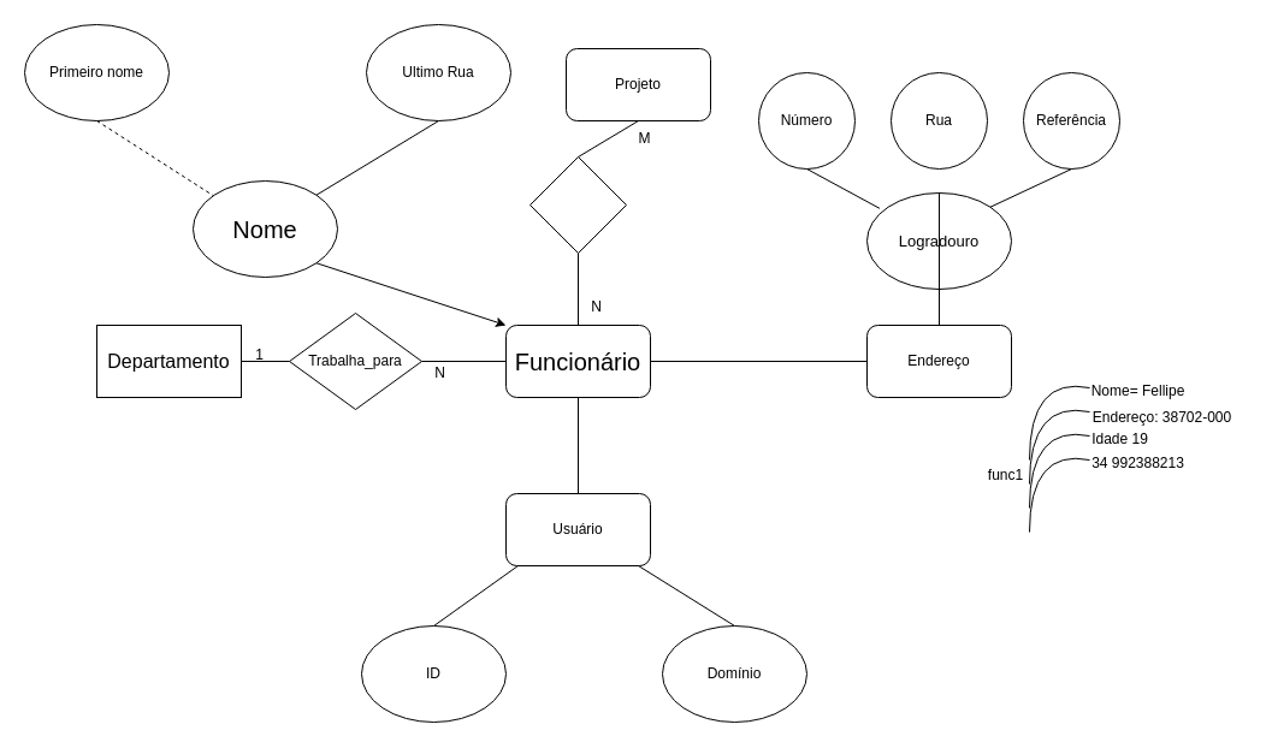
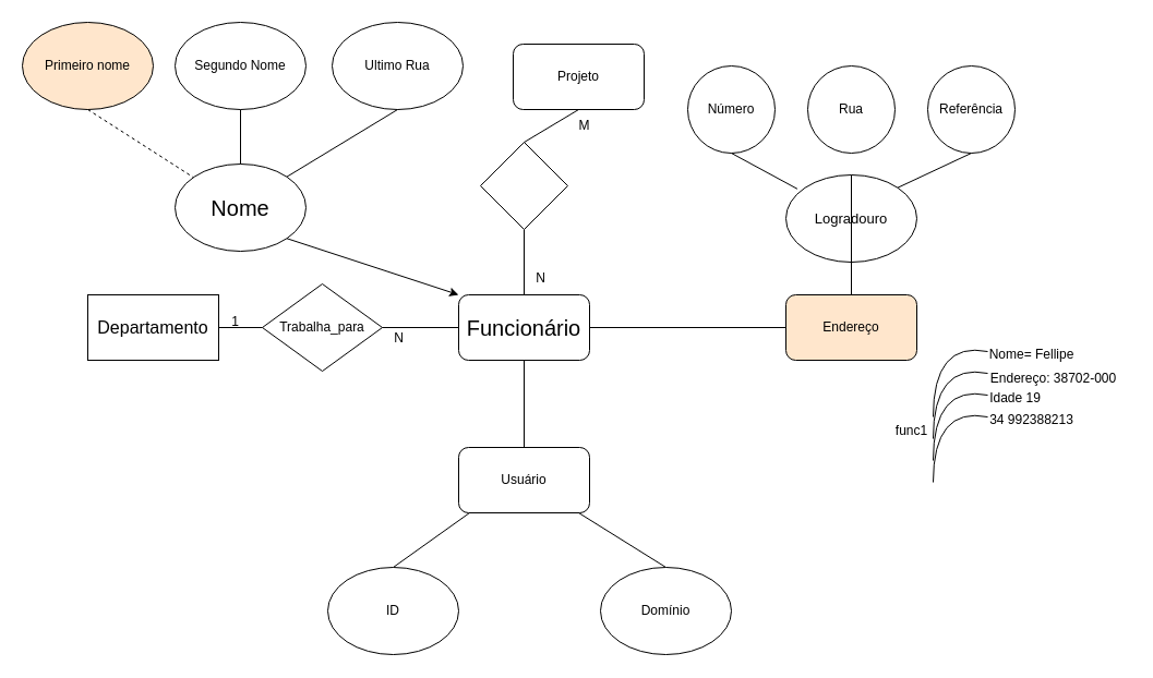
  <mxCell id="0" />
  <mxCell id="1" parent="0" />
  <mxCell id="2" value="&lt;font style=&quot;font-size: 20px;&quot;&gt;Funcionário&lt;/font&gt;" style="rounded=1;whiteSpace=wrap;html=1;" vertex="1" parent="1"><mxGeometry x="420" y="270" width="120" height="60" as="geometry" /></mxCell>
  <mxCell id="3" value="&lt;font style=&quot;font-size: 20px;&quot;&gt;Nome&lt;/font&gt;" style="ellipse;whiteSpace=wrap;html=1;" vertex="1" parent="1"><mxGeometry x="160" y="150" width="120" height="80" as="geometry" /></mxCell>
+ <mxCell id="4" value="Segundo Nome" style="ellipse;whiteSpace=wrap;html=1;" vertex="1" parent="1"><mxGeometry x="160" y="20" width="120" height="80" as="geometry" /></mxCell>
  <mxCell id="5" value="Ultimo Rua" style="ellipse;whiteSpace=wrap;html=1;" vertex="1" parent="1"><mxGeometry x="304" y="20" width="120" height="80" as="geometry" /></mxCell>
- <mxCell id="6" value="Primeiro nome" style="ellipse;whiteSpace=wrap;html=1;" vertex="1" parent="1"><mxGeometry x="20" y="20" width="120" height="80" as="geometry" /></mxCell>
+ <mxCell id="6" value="Primeiro nome" style="ellipse;whiteSpace=wrap;html=1;fillColor=#ffe6cc;" vertex="1" parent="1"><mxGeometry x="20" y="20" width="120" height="80" as="geometry" /></mxCell>
  <mxCell id="7" value="" style="endArrow=none;html=1;exitX=0.5;exitY=1;exitDx=0;exitDy=0;dashed=1;" edge="1" parent="1" source="6" target="3"><mxGeometry width="50" height="50" relative="1" as="geometry"><mxPoint x="140" y="200" as="sourcePoint" /><mxPoint x="190" y="150" as="targetPoint" /></mxGeometry></mxCell>
+ <mxCell id="8" value="" style="endArrow=none;html=1;exitX=0.5;exitY=1;exitDx=0;exitDy=0;entryX=0.5;entryY=0;entryDx=0;entryDy=0;" edge="1" parent="1" source="4" target="3"><mxGeometry width="50" height="50" relative="1" as="geometry"><mxPoint x="140" y="200" as="sourcePoint" /><mxPoint x="220" y="140" as="targetPoint" /></mxGeometry></mxCell>
  <mxCell id="9" value="" style="endArrow=none;html=1;entryX=0.5;entryY=1;entryDx=0;entryDy=0;exitX=1;exitY=0;exitDx=0;exitDy=0;" edge="1" parent="1" source="3" target="5"><mxGeometry width="50" height="50" relative="1" as="geometry"><mxPoint x="270" y="160" as="sourcePoint" /><mxPoint x="320" y="110" as="targetPoint" /></mxGeometry></mxCell>
  <mxCell id="10" value="&lt;span style=&quot;font-size: 13px;&quot;&gt;Logradouro&lt;/span&gt;" style="ellipse;whiteSpace=wrap;html=1;" vertex="1" parent="1"><mxGeometry x="720" y="160" width="120" height="80" as="geometry" /></mxCell>
  <mxCell id="11" value="" style="endArrow=none;html=1;exitX=1;exitY=0.5;exitDx=0;exitDy=0;" edge="1" parent="1" source="2" target="18"><mxGeometry width="50" height="50" relative="1" as="geometry"><mxPoint x="530" y="270" as="sourcePoint" /><mxPoint x="580" y="240" as="targetPoint" /></mxGeometry></mxCell>
  <mxCell id="12" value="Referência" style="ellipse;whiteSpace=wrap;html=1;aspect=fixed;" vertex="1" parent="1"><mxGeometry x="850" y="60" width="80" height="80" as="geometry" /></mxCell>
  <mxCell id="13" value="Rua" style="ellipse;whiteSpace=wrap;html=1;aspect=fixed;" vertex="1" parent="1"><mxGeometry x="740" y="60" width="80" height="80" as="geometry" /></mxCell>
  <mxCell id="14" value="Número" style="ellipse;whiteSpace=wrap;html=1;aspect=fixed;" vertex="1" parent="1"><mxGeometry x="630" y="60" width="80" height="80" as="geometry" /></mxCell>
  <mxCell id="15" value="" style="endArrow=none;html=1;exitX=0.5;exitY=1;exitDx=0;exitDy=0;entryX=0.087;entryY=0.16;entryDx=0;entryDy=0;entryPerimeter=0;" edge="1" parent="1" source="14" target="10"><mxGeometry width="50" height="50" relative="1" as="geometry"><mxPoint x="580" y="270" as="sourcePoint" /><mxPoint x="630" y="220" as="targetPoint" /></mxGeometry></mxCell>
  <mxCell id="16" value="" style="endArrow=none;html=1;exitX=0.5;exitY=0;exitDx=0;exitDy=0;" edge="1" parent="1" source="10" target="18"><mxGeometry width="50" height="50" relative="1" as="geometry"><mxPoint x="580" y="270" as="sourcePoint" /><mxPoint x="630" y="220" as="targetPoint" /></mxGeometry></mxCell>
  <mxCell id="17" value="" style="endArrow=none;html=1;entryX=0.5;entryY=1;entryDx=0;entryDy=0;exitX=1;exitY=0;exitDx=0;exitDy=0;" edge="1" parent="1" source="10" target="12"><mxGeometry width="50" height="50" relative="1" as="geometry"><mxPoint x="580" y="270" as="sourcePoint" /><mxPoint x="630" y="220" as="targetPoint" /></mxGeometry></mxCell>
- <mxCell id="18" value="Endereço" style="rounded=1;whiteSpace=wrap;html=1;" vertex="1" parent="1"><mxGeometry x="720" y="270" width="120" height="60" as="geometry" /></mxCell>
+ <mxCell id="18" value="Endereço" style="rounded=1;whiteSpace=wrap;html=1;fillColor=#ffe6cc;" vertex="1" parent="1"><mxGeometry x="720" y="270" width="120" height="60" as="geometry" /></mxCell>
  <mxCell id="19" value="" style="endArrow=none;html=1;entryX=0.5;entryY=1;entryDx=0;entryDy=0;" edge="1" parent="1" target="10"><mxGeometry width="50" height="50" relative="1" as="geometry"><mxPoint x="780" y="270" as="sourcePoint" /><mxPoint x="820" y="260" as="targetPoint" /></mxGeometry></mxCell>
  <mxCell id="20" value="func1" style="text;html=1;align=center;verticalAlign=middle;resizable=0;points=[];autosize=1;strokeColor=none;fillColor=none;" vertex="1" parent="1"><mxGeometry x="810" y="380" width="50" height="30" as="geometry" /></mxCell>
  <mxCell id="21" value="" style="endArrow=none;html=1;rounded=0;curved=1;" edge="1" parent="1"><mxGeometry width="50" height="50" relative="1" as="geometry"><mxPoint x="855" y="382" as="sourcePoint" /><mxPoint x="905" y="322" as="targetPoint" /><Array as="points"><mxPoint x="855" y="312" /></Array></mxGeometry></mxCell>
  <mxCell id="22" value="" style="endArrow=none;html=1;rounded=0;curved=1;" edge="1" parent="1"><mxGeometry width="50" height="50" relative="1" as="geometry"><mxPoint x="855" y="402" as="sourcePoint" /><mxPoint x="905" y="342" as="targetPoint" /><Array as="points"><mxPoint x="855" y="332" /></Array></mxGeometry></mxCell>
  <mxCell id="23" value="Nome= Fellipe" style="text;html=1;align=center;verticalAlign=middle;resizable=0;points=[];autosize=1;strokeColor=none;fillColor=none;" vertex="1" parent="1"><mxGeometry x="895" y="310" width="100" height="30" as="geometry" /></mxCell>
  <mxCell id="24" value="Endereço: 38702-000" style="text;html=1;align=center;verticalAlign=middle;resizable=0;points=[];autosize=1;strokeColor=none;fillColor=none;" vertex="1" parent="1"><mxGeometry x="895" y="332" width="140" height="30" as="geometry" /></mxCell>
  <mxCell id="25" value="" style="endArrow=none;html=1;rounded=0;curved=1;" edge="1" parent="1"><mxGeometry width="50" height="50" relative="1" as="geometry"><mxPoint x="855" y="422" as="sourcePoint" /><mxPoint x="905" y="362" as="targetPoint" /><Array as="points"><mxPoint x="855" y="352" /></Array></mxGeometry></mxCell>
  <mxCell id="26" value="" style="endArrow=none;html=1;rounded=0;curved=1;" edge="1" parent="1"><mxGeometry width="50" height="50" relative="1" as="geometry"><mxPoint x="855" y="442" as="sourcePoint" /><mxPoint x="905" y="382" as="targetPoint" /><Array as="points"><mxPoint x="855" y="372" /></Array></mxGeometry></mxCell>
  <mxCell id="27" value="Idade 19" style="text;html=1;align=center;verticalAlign=middle;resizable=0;points=[];autosize=1;strokeColor=none;fillColor=none;" vertex="1" parent="1"><mxGeometry x="895" y="350" width="70" height="30" as="geometry" /></mxCell>
  <mxCell id="28" value="34 992388213" style="text;html=1;align=center;verticalAlign=middle;resizable=0;points=[];autosize=1;strokeColor=none;fillColor=none;" vertex="1" parent="1"><mxGeometry x="895" y="370" width="100" height="30" as="geometry" /></mxCell>
  <mxCell id="29" value="Departamento" style="whiteSpace=wrap;html=1;fontSize=16;" vertex="1" parent="1"><mxGeometry x="80" y="270" width="120" height="60" as="geometry" /></mxCell>
  <mxCell id="30" value="Trabalha_para" style="rhombus;whiteSpace=wrap;html=1;" vertex="1" parent="1"><mxGeometry x="240" y="260" width="110" height="80" as="geometry" /></mxCell>
  <mxCell id="31" value="" style="endArrow=none;html=1;entryX=0;entryY=0.5;entryDx=0;entryDy=0;exitX=1;exitY=0.5;exitDx=0;exitDy=0;" edge="1" parent="1" source="30" target="2"><mxGeometry width="50" height="50" relative="1" as="geometry"><mxPoint x="310" y="220" as="sourcePoint" /><mxPoint x="360" y="170" as="targetPoint" /></mxGeometry></mxCell>
  <mxCell id="32" value="" style="endArrow=none;html=1;exitX=1;exitY=0.5;exitDx=0;exitDy=0;entryX=0;entryY=0.5;entryDx=0;entryDy=0;" edge="1" parent="1" source="29" target="30"><mxGeometry width="50" height="50" relative="1" as="geometry"><mxPoint x="310" y="220" as="sourcePoint" /><mxPoint x="360" y="170" as="targetPoint" /></mxGeometry></mxCell>
  <mxCell id="33" value="1" style="text;html=1;align=center;verticalAlign=middle;resizable=0;points=[];autosize=1;strokeColor=none;fillColor=none;" vertex="1" parent="1"><mxGeometry x="200" y="280" width="30" height="30" as="geometry" /></mxCell>
  <mxCell id="34" value="N" style="text;html=1;align=center;verticalAlign=middle;resizable=0;points=[];autosize=1;strokeColor=none;fillColor=none;" vertex="1" parent="1"><mxGeometry x="350" y="295" width="30" height="30" as="geometry" /></mxCell>
  <mxCell id="35" value="" style="endArrow=none;html=1;entryX=0.5;entryY=1;entryDx=0;entryDy=0;" edge="1" parent="1" target="2"><mxGeometry width="50" height="50" relative="1" as="geometry"><mxPoint x="480" y="410" as="sourcePoint" /><mxPoint x="550" y="370" as="targetPoint" /></mxGeometry></mxCell>
  <mxCell id="36" value="" style="endArrow=none;html=1;exitX=0.5;exitY=0;exitDx=0;exitDy=0;" edge="1" parent="1" source="38"><mxGeometry width="50" height="50" relative="1" as="geometry"><mxPoint x="380" y="520" as="sourcePoint" /><mxPoint x="430" y="470" as="targetPoint" /></mxGeometry></mxCell>
  <mxCell id="37" value="Usuário" style="rounded=1;whiteSpace=wrap;html=1;" vertex="1" parent="1"><mxGeometry x="420" y="410" width="120" height="60" as="geometry" /></mxCell>
  <mxCell id="38" value="ID" style="ellipse;whiteSpace=wrap;html=1;" vertex="1" parent="1"><mxGeometry x="300" y="520" width="120" height="80" as="geometry" /></mxCell>
  <mxCell id="39" value="" style="endArrow=none;html=1;" edge="1" parent="1"><mxGeometry width="50" height="50" relative="1" as="geometry"><mxPoint x="610" y="520" as="sourcePoint" /><mxPoint x="530" y="470" as="targetPoint" /></mxGeometry></mxCell>
  <mxCell id="40" value="Domínio" style="ellipse;whiteSpace=wrap;html=1;" vertex="1" parent="1"><mxGeometry x="550" y="520" width="120" height="80" as="geometry" /></mxCell>
  <mxCell id="41" value="" style="endArrow=classic;html=1;exitX=1;exitY=1;exitDx=0;exitDy=0;entryX=0;entryY=0;entryDx=0;entryDy=0;" edge="1" parent="1" source="3" target="2"><mxGeometry width="50" height="50" relative="1" as="geometry"><mxPoint x="490" y="180" as="sourcePoint" /><mxPoint x="540" y="130" as="targetPoint" /></mxGeometry></mxCell>
  <mxCell id="42" value="" style="endArrow=none;html=1;" edge="1" parent="1"><mxGeometry width="50" height="50" relative="1" as="geometry"><mxPoint x="480" y="270" as="sourcePoint" /><mxPoint x="480" y="210" as="targetPoint" /></mxGeometry></mxCell>
  <mxCell id="43" value="" style="rhombus;whiteSpace=wrap;html=1;" vertex="1" parent="1"><mxGeometry x="440" y="130" width="80" height="80" as="geometry" /></mxCell>
  <mxCell id="44" value="" style="endArrow=none;html=1;entryX=0.5;entryY=1;entryDx=0;entryDy=0;" edge="1" parent="1" target="45"><mxGeometry width="50" height="50" relative="1" as="geometry"><mxPoint x="480" y="130" as="sourcePoint" /><mxPoint x="530" y="80" as="targetPoint" /></mxGeometry></mxCell>
  <mxCell id="45" value="Projeto" style="rounded=1;whiteSpace=wrap;html=1;" vertex="1" parent="1"><mxGeometry x="470" y="40" width="120" height="60" as="geometry" /></mxCell>
  <mxCell id="46" value="M" style="text;html=1;align=center;verticalAlign=middle;resizable=0;points=[];autosize=1;strokeColor=none;fillColor=none;" vertex="1" parent="1"><mxGeometry x="520" y="100" width="30" height="30" as="geometry" /></mxCell>
  <mxCell id="47" value="N" style="text;html=1;align=center;verticalAlign=middle;resizable=0;points=[];autosize=1;strokeColor=none;fillColor=none;" vertex="1" parent="1"><mxGeometry x="480" y="240" width="30" height="30" as="geometry" /></mxCell>
